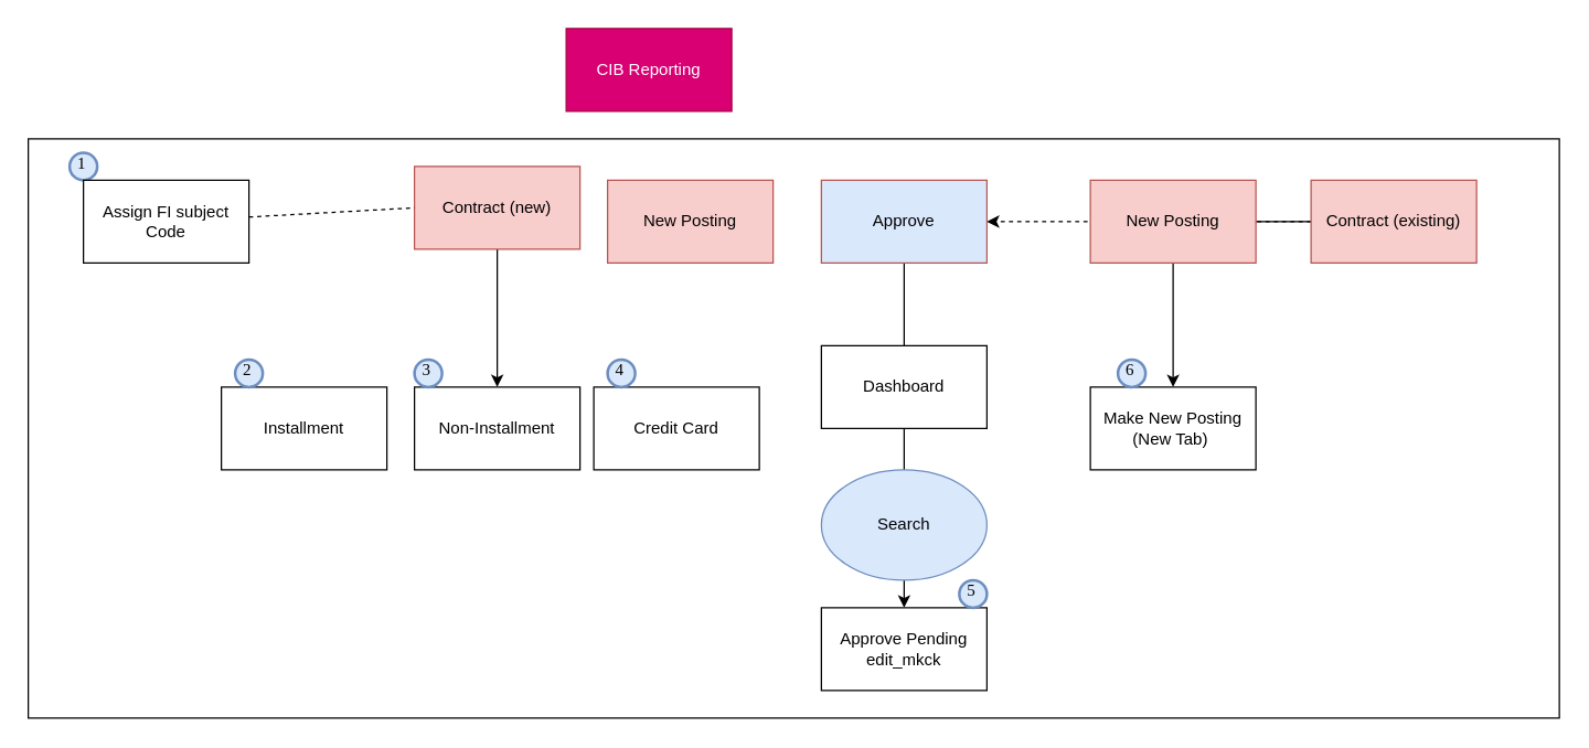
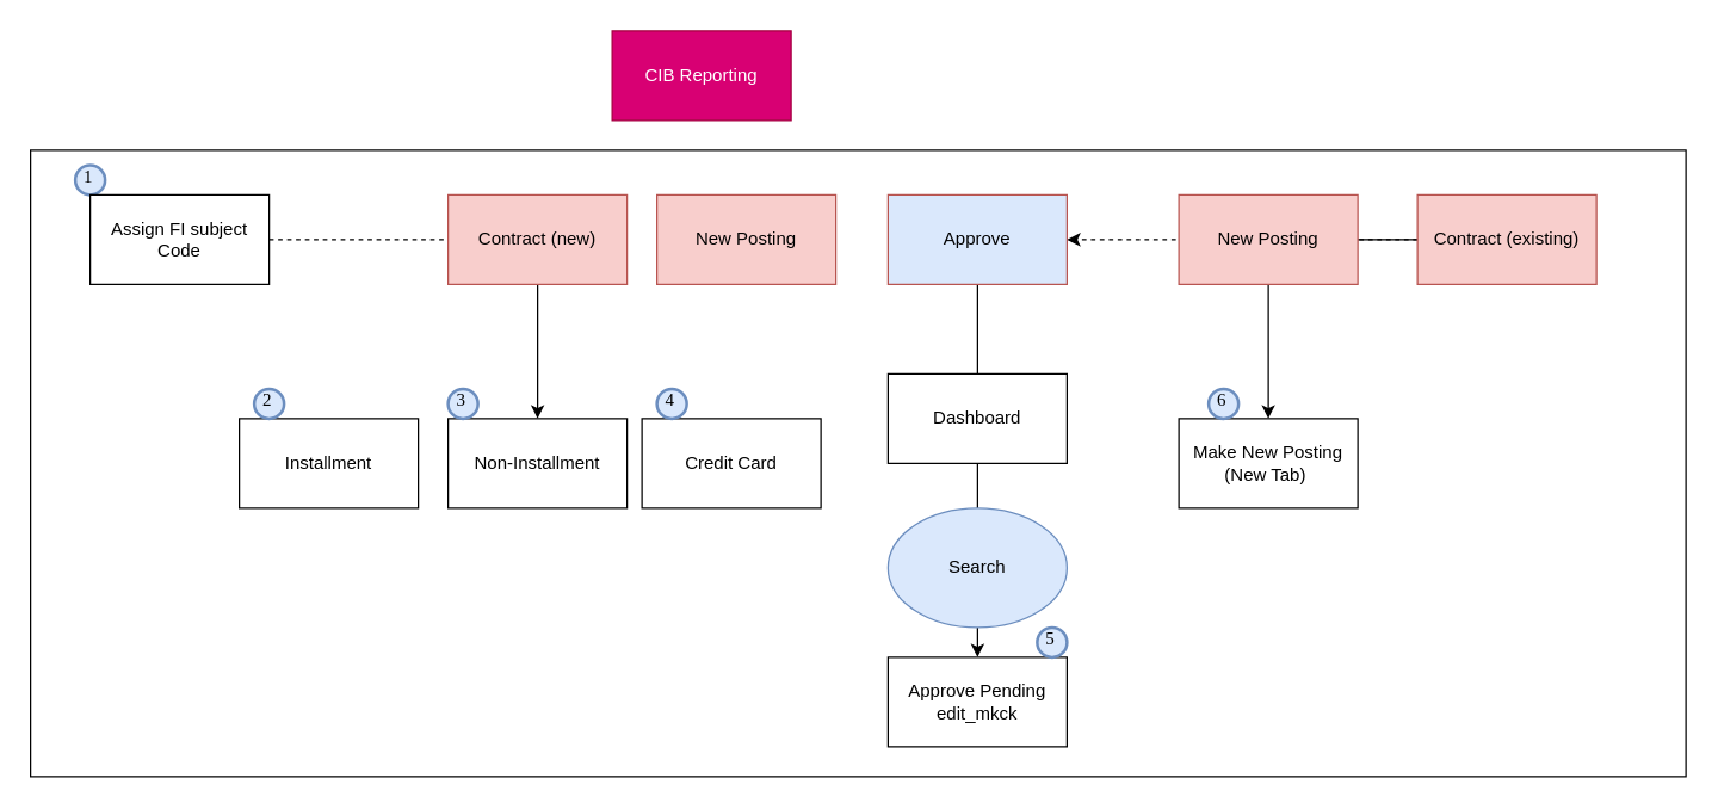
  <mxCell id="0" />
  <mxCell id="1" parent="0" />
  <mxCell id="2" value="" style="rounded=0;whiteSpace=wrap;html=1;fillColor=none;" parent="1" vertex="1"><mxGeometry x="20" y="100" width="1110" height="420" as="geometry" /></mxCell>
  <mxCell id="3" value="CIB Reporting" style="rounded=0;whiteSpace=wrap;html=1;fillColor=#d80073;strokeColor=#A50040;fontColor=#ffffff;" parent="1" vertex="1"><mxGeometry x="410" y="20" width="120" height="60" as="geometry" /></mxCell>
  <mxCell id="4" style="edgeStyle=orthogonalEdgeStyle;rounded=0;orthogonalLoop=1;jettySize=auto;html=1;" parent="1" source="5" target="11" edge="1"><mxGeometry relative="1" as="geometry"><mxPoint x="360" y="310" as="targetPoint" /></mxGeometry></mxCell>
- <mxCell id="5" value="Contract (new)" style="rounded=0;whiteSpace=wrap;html=1;fillColor=#f8cecc;strokeColor=#b85450;" parent="1" vertex="1"><mxGeometry x="300" y="120" width="120" height="60" as="geometry" /></mxCell>
+ <mxCell id="5" value="Contract (new)" style="rounded=0;whiteSpace=wrap;html=1;fillColor=#f8cecc;strokeColor=#b85450;" parent="1" vertex="1"><mxGeometry x="300" y="130" width="120" height="60" as="geometry" /></mxCell>
  <mxCell id="6" style="edgeStyle=orthogonalEdgeStyle;rounded=0;orthogonalLoop=1;jettySize=auto;html=1;entryX=0.5;entryY=0;entryDx=0;entryDy=0;" parent="1" source="8" target="14" edge="1"><mxGeometry relative="1" as="geometry"><mxPoint x="980" y="290" as="targetPoint" /></mxGeometry></mxCell>
  <mxCell id="7" style="edgeStyle=orthogonalEdgeStyle;rounded=0;orthogonalLoop=1;jettySize=auto;html=1;entryX=1;entryY=0.5;entryDx=0;entryDy=0;dashed=1;" parent="1" source="8" target="10" edge="1"><mxGeometry relative="1" as="geometry" /></mxCell>
  <mxCell id="8" value="Contract (existing)" style="rounded=0;whiteSpace=wrap;html=1;fillColor=#f8cecc;strokeColor=#b85450;" parent="1" vertex="1"><mxGeometry x="950" y="130" width="120" height="60" as="geometry" /></mxCell>
  <mxCell id="9" style="edgeStyle=orthogonalEdgeStyle;rounded=0;orthogonalLoop=1;jettySize=auto;html=1;" parent="1" source="10" edge="1"><mxGeometry relative="1" as="geometry"><mxPoint x="655" y="300" as="targetPoint" /></mxGeometry></mxCell>
  <mxCell id="10" value="Approve" style="rounded=0;whiteSpace=wrap;html=1;fillColor=#dae8fc;strokeColor=#b85450;" parent="1" vertex="1"><mxGeometry x="595" y="130" width="120" height="60" as="geometry" /></mxCell>
  <mxCell id="11" value="Non-Installment" style="rounded=0;whiteSpace=wrap;html=1;" parent="1" vertex="1"><mxGeometry x="300" y="280" width="120" height="60" as="geometry" /></mxCell>
  <mxCell id="12" value="Installment" style="rounded=0;whiteSpace=wrap;html=1;" parent="1" vertex="1"><mxGeometry x="160" y="280" width="120" height="60" as="geometry" /></mxCell>
  <mxCell id="13" value="Credit Card" style="rounded=0;whiteSpace=wrap;html=1;" parent="1" vertex="1"><mxGeometry x="430" y="280" width="120" height="60" as="geometry" /></mxCell>
  <mxCell id="14" value="Make New Posting (New Tab)&amp;nbsp;" style="rounded=0;whiteSpace=wrap;html=1;" parent="1" vertex="1"><mxGeometry x="790" y="280" width="120" height="60" as="geometry" /></mxCell>
  <mxCell id="15" style="edgeStyle=orthogonalEdgeStyle;rounded=0;orthogonalLoop=1;jettySize=auto;html=1;" parent="1" source="16" edge="1"><mxGeometry relative="1" as="geometry"><mxPoint x="655" y="440" as="targetPoint" /></mxGeometry></mxCell>
  <mxCell id="16" value="Dashboard" style="rounded=0;whiteSpace=wrap;html=1;" parent="1" vertex="1"><mxGeometry x="595" y="250" width="120" height="60" as="geometry" /></mxCell>
  <mxCell id="17" value="Approve Pending&lt;br&gt;edit_mkck" style="rounded=0;whiteSpace=wrap;html=1;" parent="1" vertex="1"><mxGeometry x="595" y="440" width="120" height="60" as="geometry" /></mxCell>
  <mxCell id="18" value="Search" style="ellipse;whiteSpace=wrap;html=1;fillColor=#dae8fc;strokeColor=#6c8ebf;" parent="1" vertex="1"><mxGeometry x="595" y="340" width="120" height="80" as="geometry" /></mxCell>
  <mxCell id="19" value="1" style="ellipse;whiteSpace=wrap;html=1;aspect=fixed;strokeWidth=2;fontFamily=Tahoma;spacingBottom=4;spacingRight=2;strokeColor=#6c8ebf;fillColor=#dae8fc;" parent="1" vertex="1"><mxGeometry x="50" y="110" width="20" height="20" as="geometry" /></mxCell>
  <mxCell id="20" value="2" style="ellipse;whiteSpace=wrap;html=1;aspect=fixed;strokeWidth=2;fontFamily=Tahoma;spacingBottom=4;spacingRight=2;strokeColor=#6c8ebf;fillColor=#dae8fc;" parent="1" vertex="1"><mxGeometry x="170" y="260" width="20" height="20" as="geometry" /></mxCell>
  <mxCell id="21" value="3" style="ellipse;whiteSpace=wrap;html=1;aspect=fixed;strokeWidth=2;fontFamily=Tahoma;spacingBottom=4;spacingRight=2;strokeColor=#6c8ebf;fillColor=#dae8fc;" parent="1" vertex="1"><mxGeometry x="300" y="260" width="20" height="20" as="geometry" /></mxCell>
  <mxCell id="22" value="Assign FI subject Code" style="rounded=0;whiteSpace=wrap;html=1;" parent="1" vertex="1"><mxGeometry x="60" y="130" width="120" height="60" as="geometry" /></mxCell>
  <mxCell id="23" value="4" style="ellipse;whiteSpace=wrap;html=1;aspect=fixed;strokeWidth=2;fontFamily=Tahoma;spacingBottom=4;spacingRight=2;strokeColor=#6c8ebf;fillColor=#dae8fc;" parent="1" vertex="1"><mxGeometry x="440" y="260" width="20" height="20" as="geometry" /></mxCell>
  <mxCell id="24" value="5" style="ellipse;whiteSpace=wrap;html=1;aspect=fixed;strokeWidth=2;fontFamily=Tahoma;spacingBottom=4;spacingRight=2;strokeColor=#6c8ebf;fillColor=#dae8fc;" parent="1" vertex="1"><mxGeometry x="695" y="420" width="20" height="20" as="geometry" /></mxCell>
  <mxCell id="25" value="6" style="ellipse;whiteSpace=wrap;html=1;aspect=fixed;strokeWidth=2;fontFamily=Tahoma;spacingBottom=4;spacingRight=2;strokeColor=#6c8ebf;fillColor=#dae8fc;" parent="1" vertex="1"><mxGeometry x="810" y="260" width="20" height="20" as="geometry" /></mxCell>
  <mxCell id="26" value="" style="endArrow=none;dashed=1;html=1;rounded=0;entryX=0;entryY=0.5;entryDx=0;entryDy=0;" parent="1" source="22" target="5" edge="1"><mxGeometry width="50" height="50" relative="1" as="geometry"><mxPoint x="300" y="180" as="sourcePoint" /><mxPoint x="350" y="130" as="targetPoint" /></mxGeometry></mxCell>
  <mxCell id="27" value="New Posting" style="rounded=0;whiteSpace=wrap;html=1;fillColor=#f8cecc;strokeColor=#b85450;" parent="1" vertex="1"><mxGeometry x="440" y="130" width="120" height="60" as="geometry" /></mxCell>
  <mxCell id="28" value="New Posting" style="rounded=0;whiteSpace=wrap;html=1;fillColor=#f8cecc;strokeColor=#b85450;" parent="1" vertex="1"><mxGeometry x="790" y="130" width="120" height="60" as="geometry" /></mxCell>
